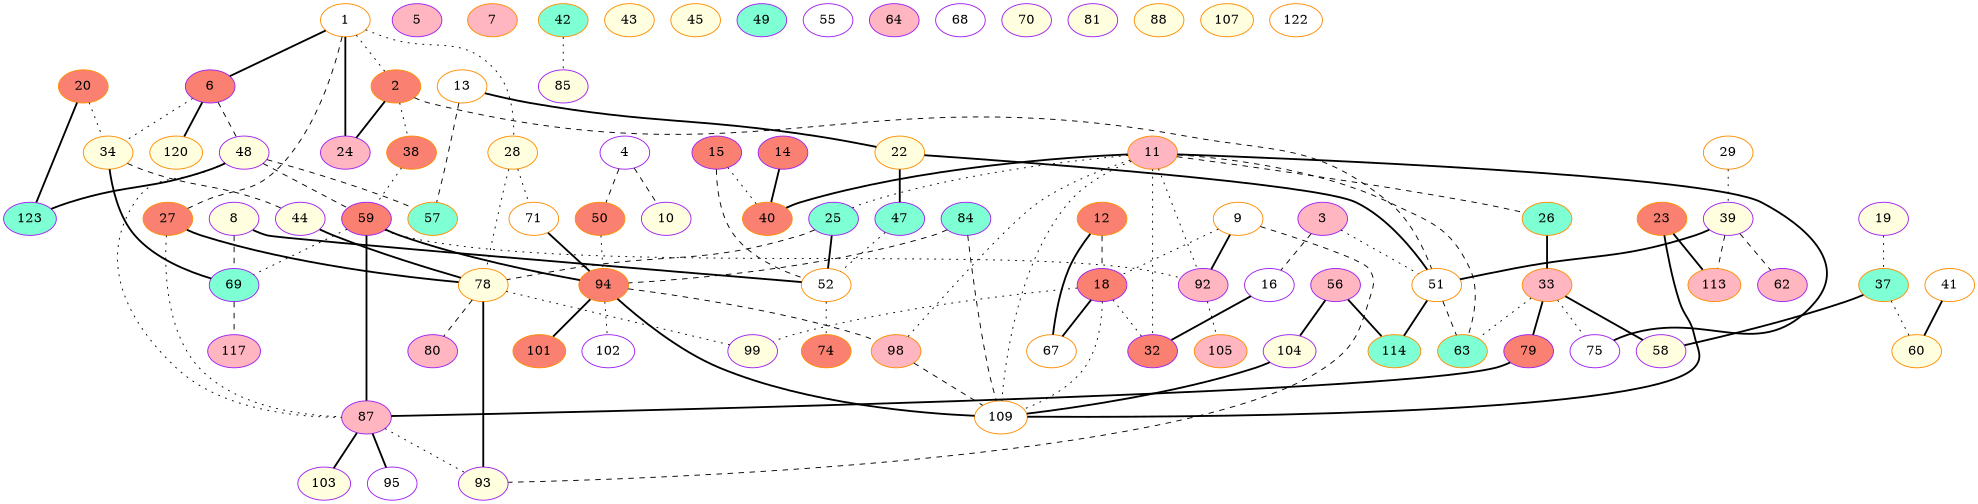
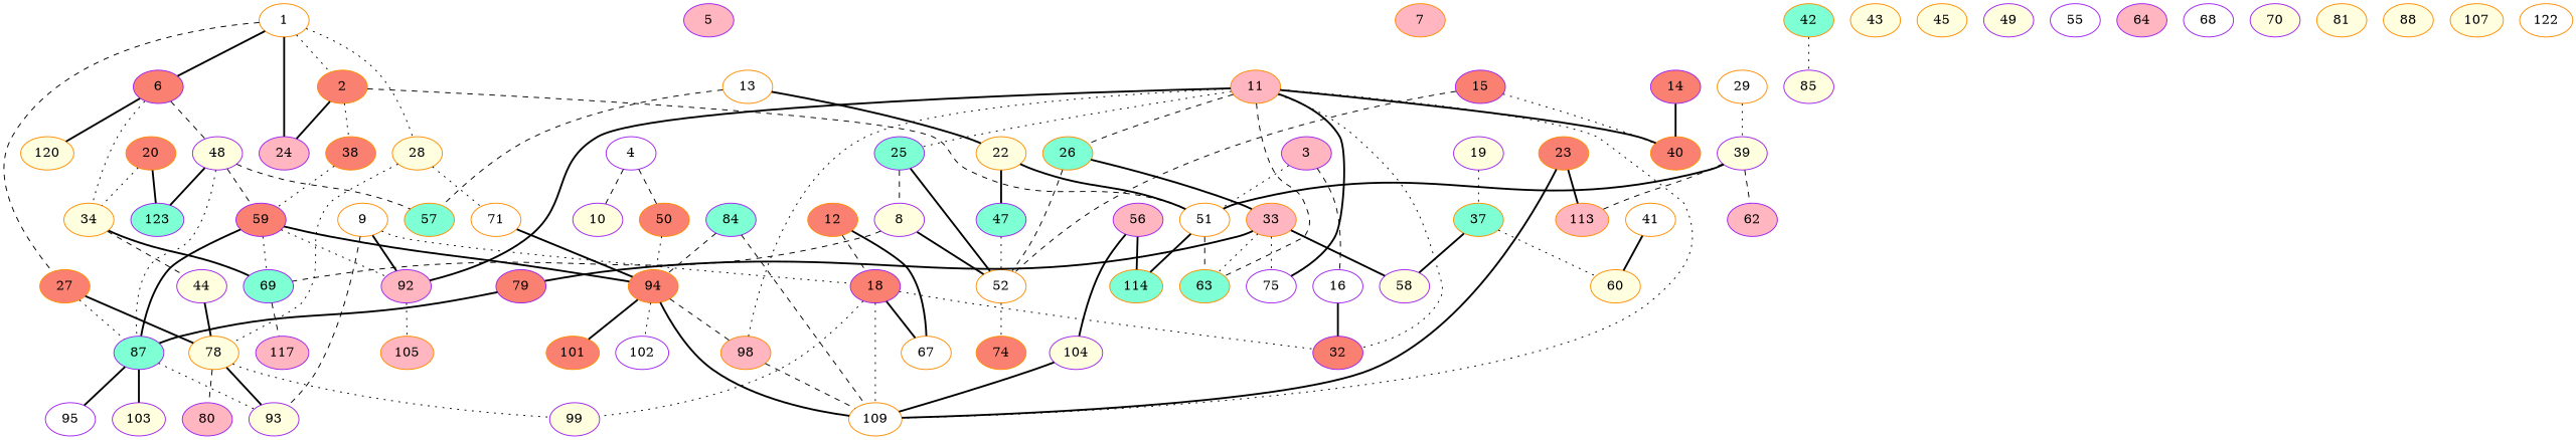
  graph {
    node [color=darkorange fillcolor=lightyellow style=filled]
    edge [style=bold]
    1 [fillcolor=white super="+21"]
    2 [fillcolor=salmon super="+54"]
    6 [color=purple fillcolor=salmon super="+96"]
    24 [color=purple fillcolor=lightpink]
    27 [fillcolor=salmon]
    28 [super="+36"]
    38 [fillcolor=salmon]
    51 [fillcolor=white super="+115"]
    34
    48 [color=purple super="+66"]
    120
    78 [super="+119"]
-   87 [color=purple fillcolor=lightpink super="+106"]
+   87 [color=purple fillcolor=aquamarine super="+106"]
    71 [fillcolor=white super="+83"]
    59 [color=purple fillcolor=salmon]
    63 [fillcolor=aquamarine super="+97"]
    114 [fillcolor=aquamarine]
    3 [color=purple fillcolor=lightpink super="+100"]
    16 [color=purple fillcolor=white super="+89"]
    n20 [color=purple fillcolor=salmon label=32]
    4 [color=purple fillcolor=white super="+17"]
    10 [color=purple]
    50 [fillcolor=salmon]
    94 [fillcolor=salmon super="+112"]
    5 [color=purple fillcolor=lightpink]
    69 [color=purple fillcolor=aquamarine super="+118"]
    44 [color=purple]
    57 [fillcolor=aquamarine]
    123 [color=purple fillcolor=aquamarine]
    7 [fillcolor=lightpink super="+82"]
    8 [color=purple super="+76"]
    52 [fillcolor=white super="+110"]
    74 [fillcolor=salmon]
    117 [color=purple fillcolor=lightpink]
    9 [fillcolor=white super="+53"]
    18 [color=purple fillcolor=salmon super="+30"]
    92 [color=purple fillcolor=lightpink]
    93 [color=purple super="+121"]
    109 [fillcolor=white super="+124"]
    67 [fillcolor=white]
    99 [color=purple]
    105 [fillcolor=lightpink]
    11 [fillcolor=lightpink super="+111"]
    25 [color=purple fillcolor=aquamarine]
    26 [fillcolor=aquamarine]
    40 [fillcolor=salmon super="+77"]
    75 [color=purple fillcolor=white super="+91"]
    98 [fillcolor=lightpink]
    33 [fillcolor=lightpink super="+35"]
    12 [fillcolor=salmon]
    22 [super="+61"]
    47 [color=purple fillcolor=aquamarine]
    13 [fillcolor=white]
    14 [color=purple fillcolor=salmon]
    15 [color=purple fillcolor=salmon super="+73"]
    19 [color=purple]
    37 [fillcolor=aquamarine]
    58 [color=purple]
    60 [super="+108"]
    20 [fillcolor=salmon super="+90"]
    23 [fillcolor=salmon super="+32"]
    113 [fillcolor=lightpink]
    80 [color=purple fillcolor=lightpink super="+116"]
    79 [color=purple fillcolor=salmon super="+86"]
    95 [color=purple fillcolor=white]
    103 [color=purple]
    29 [fillcolor=white]
    39 [color=purple]
    62 [color=purple fillcolor=lightpink]
    41 [fillcolor=white]
    42 [fillcolor=aquamarine]
    85 [color=purple]
    43
    45
-   49 [color=purple fillcolor=aquamarine super="+65"]
+   49 [color=purple super="+65"]
    101 [fillcolor=salmon]
    102 [color=purple fillcolor=white]
    55 [color=purple fillcolor=white]
    56 [color=purple fillcolor=lightpink super="+72"]
    104 [color=purple]
    64 [color=purple fillcolor=lightpink]
    68 [color=purple fillcolor=white]
    70 [color=purple]
-   81 [color=purple]
+   81
    84 [color=purple fillcolor=aquamarine]
    88
    107
    122 [fillcolor=white]
    1 -- 2 [style=dotted]
    1 -- 6
    1 -- 24
    1 -- 27 [style=dashed]
    1 -- 28 [style=dotted]
    2 -- 24
    2 -- 38 [style=dotted]
    2 -- 51 [style=dashed]
    6 -- 34 [style=dotted]
    6 -- 48 [style=dashed]
    6 -- 120
    27 -- 78
    27 -- 87 [style=dotted]
    28 -- 78 [style=dotted]
    28 -- 71 [style=dotted]
    38 -- 59 [style=dotted]
    51 -- 63 [style=dashed]
    51 -- 114
    34 -- 69
    34 -- 44 [style=dashed]
    48 -- 87 [style=dotted]
    48 -- 59 [style=dashed]
    48 -- 57 [style=dashed]
    48 -- 123
    78 -- 93 [weight=2]
    78 -- 99 [style=dotted]
    78 -- 80 [style=dashed]
    87 -- 93 [style=dotted]
    87 -- 95
    87 -- 103
    71 -- 94
    59 -- 87
    59 -- 94
    59 -- 69 [style=dotted]
    59 -- 92 [style=dotted]
    3 -- 51 [style=dotted]
    3 -- 16 [style=dashed]
    16 -- n20
    4 -- 10 [style=dashed]
    4 -- 50 [style=dashed]
    50 -- 94 [style=dotted]
    94 -- 109
    94 -- 98 [style=dashed]
    94 -- 101
    94 -- 102 [style=dotted]
    69 -- 117 [style=dashed]
    44 -- 78
    8 -- 69 [style=dashed]
    8 -- 52
    52 -- 74 [style=dotted]
    9 -- 18 [style=dotted]
    9 -- 92
    9 -- 93 [style=dashed]
    18 -- n20 [style=dotted]
    18 -- 109 [style=dotted]
    18 -- 67
    18 -- 99 [style=dotted]
    92 -- 105 [style=dotted]
    11 -- 63 [style=dashed]
    11 -- n20 [style=dotted]
-   11 -- 92 [style=dotted]
+   11 -- 92
    11 -- 109 [style=dotted]
    11 -- 25 [style=dotted]
    11 -- 26 [style=dashed]
    11 -- 40
    11 -- 75
    11 -- 98 [style=dotted]
-   25 -- 78 [style=dashed]
+   25 -- 8 [style=dashed]
    25 -- 52
+   26 -- 52 [style=dashed]
    26 -- 33
    98 -- 109 [style=dashed]
    33 -- 63 [style=dotted]
    33 -- 75 [style=dotted]
    33 -- 58
    33 -- 79
    12 -- 18 [style=dashed]
    12 -- 67
    22 -- 51
    22 -- 47
    47 -- 52 [style=dotted]
    13 -- 57 [style=dashed]
    13 -- 22
    14 -- 40
    15 -- 52 [style=dashed]
    15 -- 40 [style=dotted]
    19 -- 37 [style=dotted]
    37 -- 58
    37 -- 60 [style=dotted]
    20 -- 34 [style=dotted]
    20 -- 123
    23 -- 109
    23 -- 113
    79 -- 87
    29 -- 39 [style=dotted]
    39 -- 51
    39 -- 113 [style=dashed]
    39 -- 62 [style=dashed]
    41 -- 60
    42 -- 85 [style=dotted]
    56 -- 114
    56 -- 104
    104 -- 109
    84 -- 94 [style=dashed]
    84 -- 109 [style=dashed]
  }
